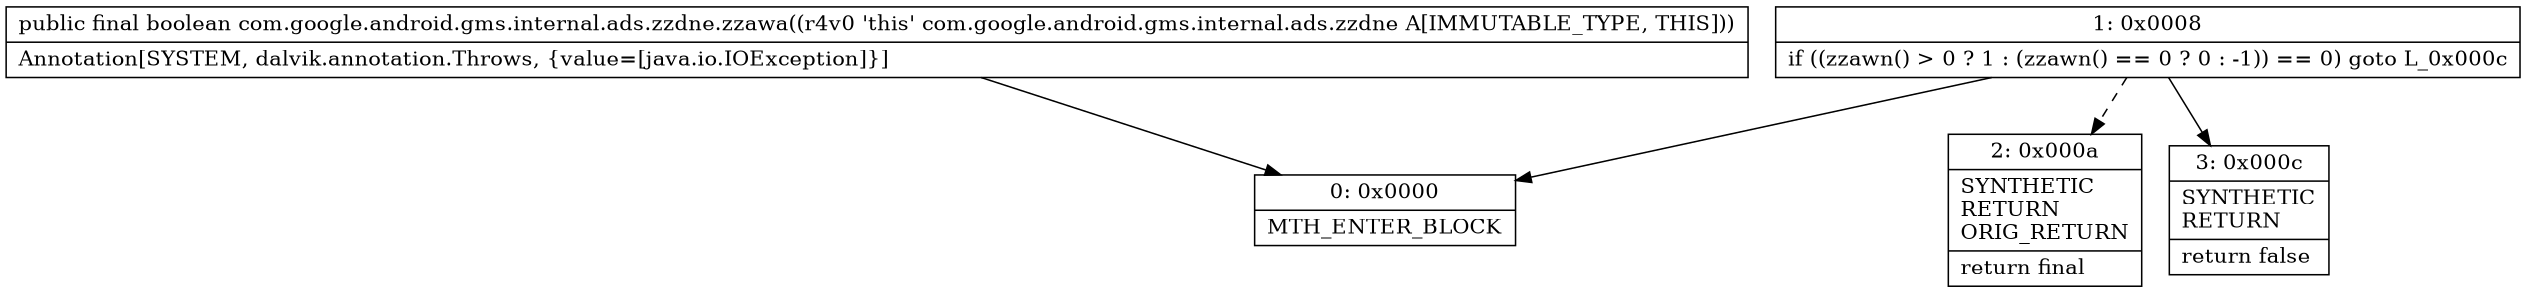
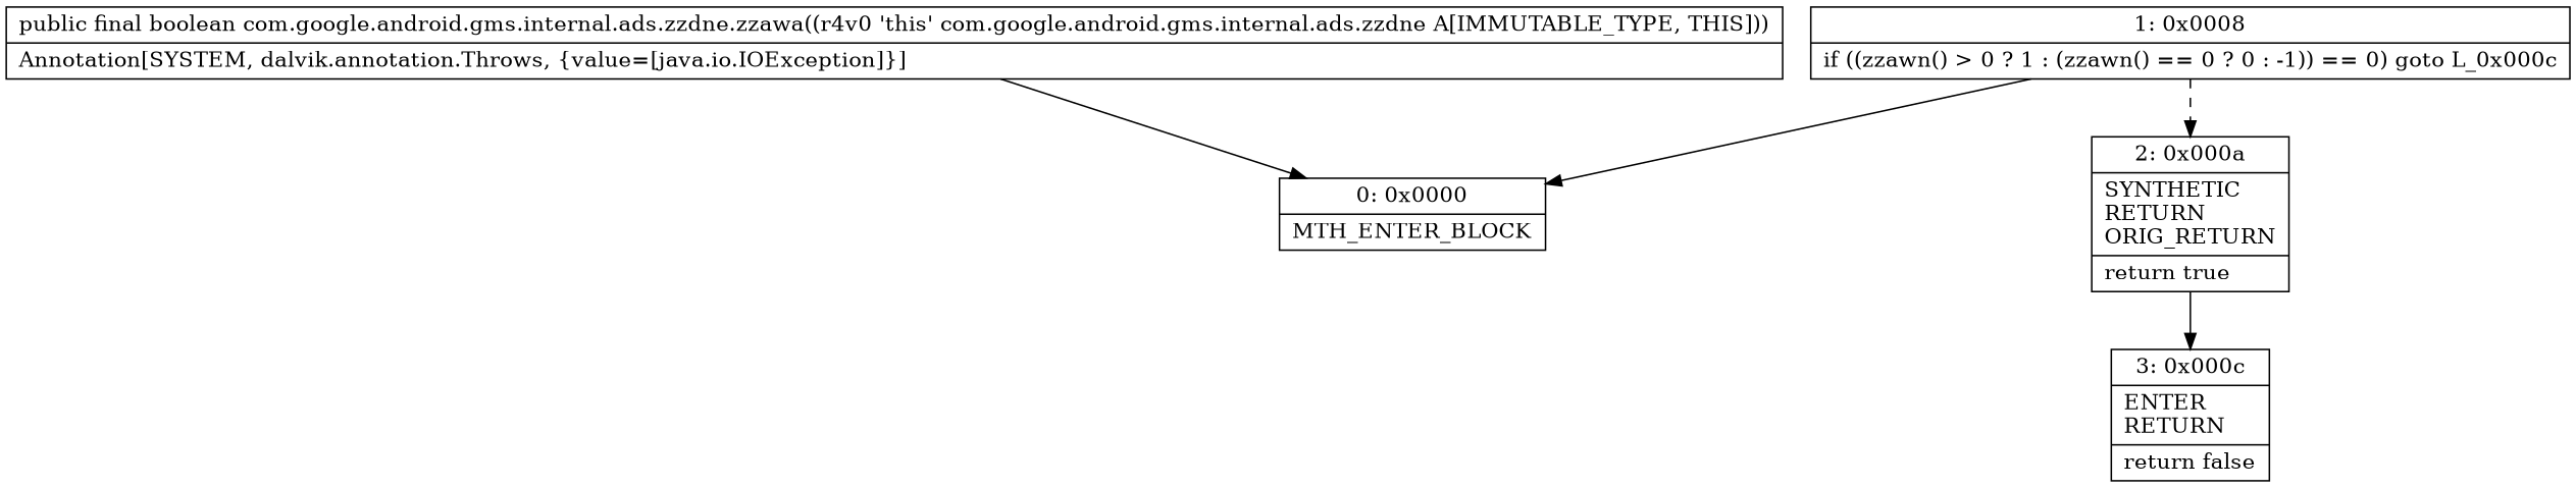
  digraph {
    node [shape=record]
    n1 [label="{0\:\ 0x0000|MTH_ENTER_BLOCK\l}"]
    n2 [label="{1\:\ 0x0008|if ((zzawn() \> 0 ? 1 : (zzawn() == 0 ? 0 : \-1)) == 0) goto L_0x000c\l}"]
-   n3 [label="{2\:\ 0x000a|SYNTHETIC\lRETURN\lORIG_RETURN\l|return final\l}"]
-   n4 [label="{3\:\ 0x000c|SYNTHETIC\lRETURN\l|return false\l}"]
+   n3 [label="{2\:\ 0x000a|SYNTHETIC\lRETURN\lORIG_RETURN\l|return true\l}"]
+   n4 [label="{3\:\ 0x000c|ENTER\lRETURN\l|return false\l}"]
    n5 [label="{public final boolean com.google.android.gms.internal.ads.zzdne.zzawa((r4v0 'this' com.google.android.gms.internal.ads.zzdne A[IMMUTABLE_TYPE, THIS]))  | Annotation[SYSTEM, dalvik.annotation.Throws, \{value=[java.io.IOException]\}]\l}"]
    n2 -> n1
    n2 -> n3 [style=dashed]
-   n2 -> n4
+   n3 -> n4
    n5 -> n1
  }
